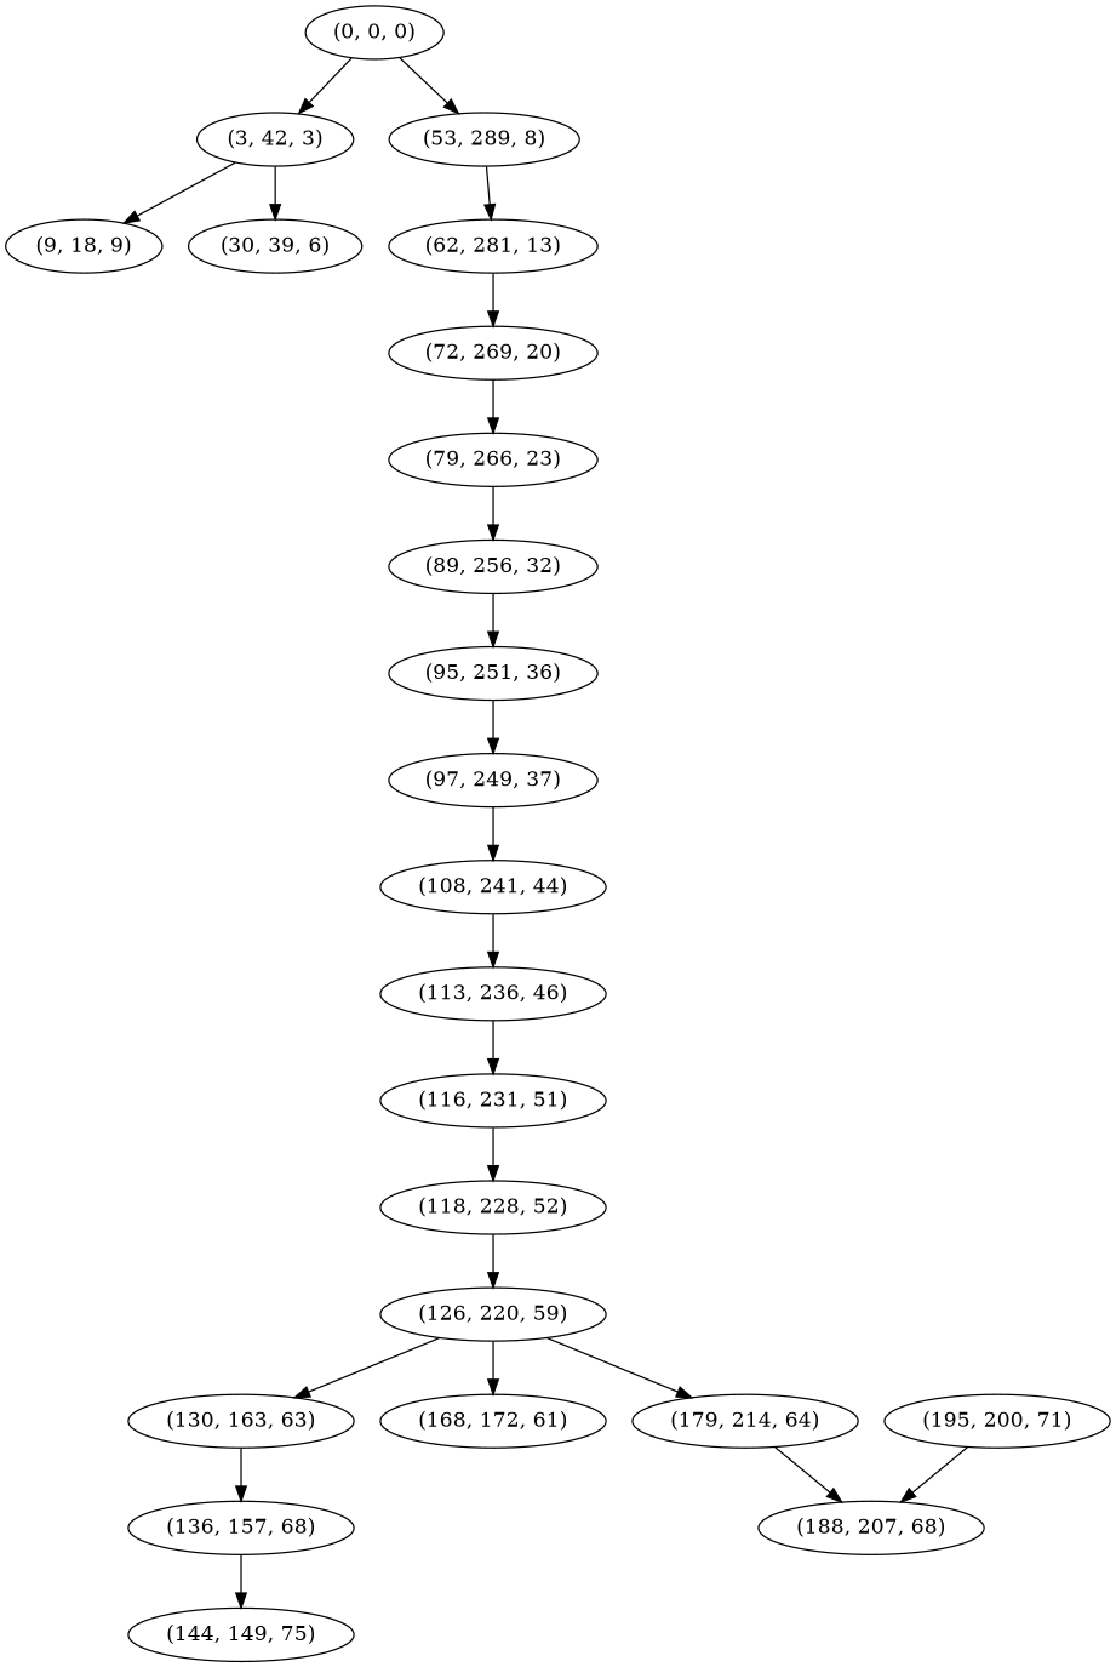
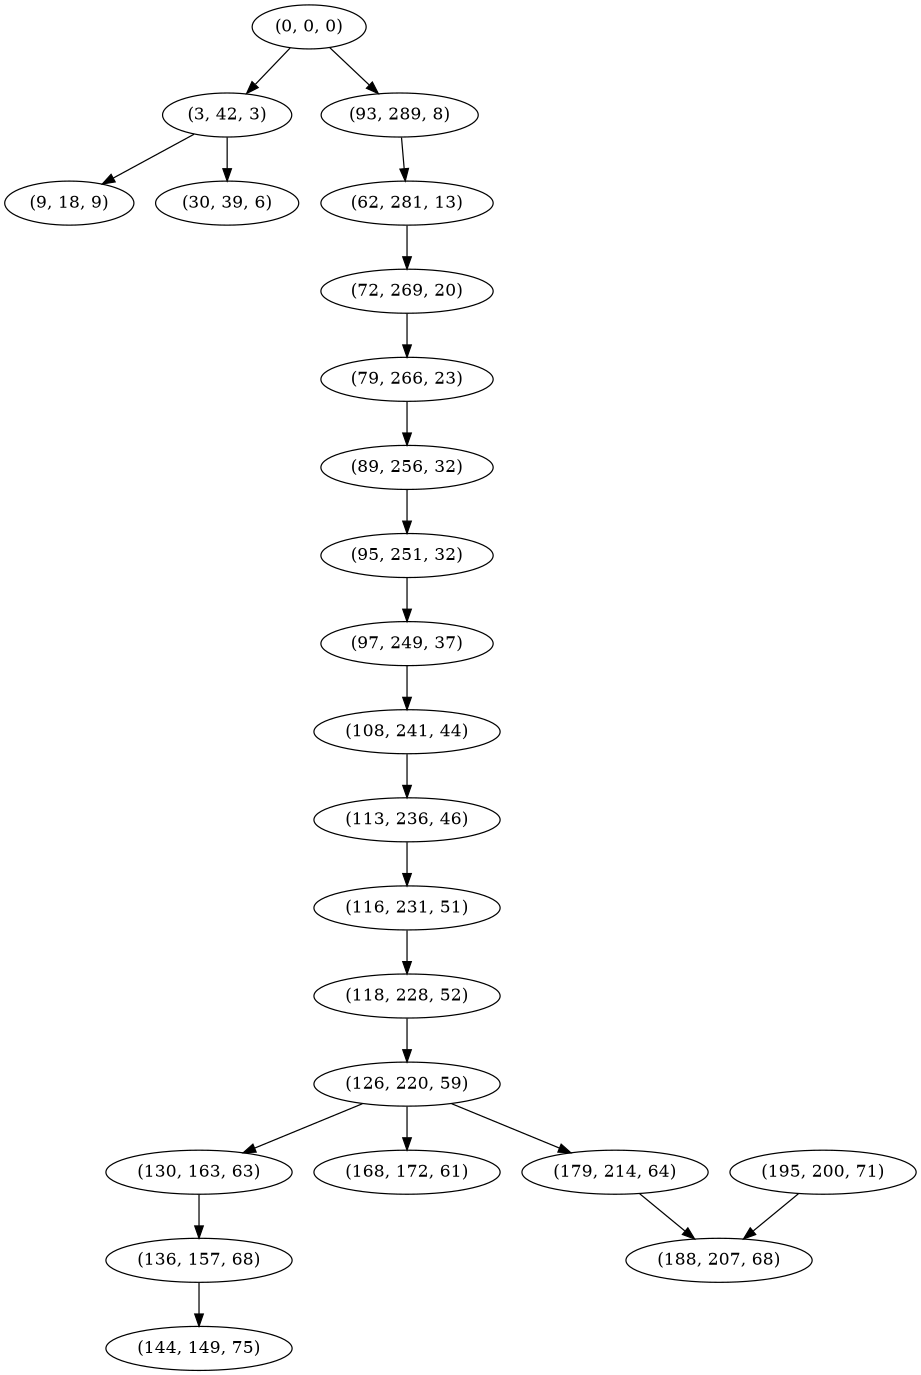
  digraph {
    "(0, 0, 0)"
    "(3, 42, 3)"
-   "(53, 289, 8)"
+   "(53, 289, 8)" [label="(93, 289, 8)"]
    "(9, 18, 9)"
    "(30, 39, 6)"
    "(62, 281, 13)"
    "(72, 269, 20)"
    "(79, 266, 23)"
    "(89, 256, 32)"
-   "(95, 251, 36)"
+   "(95, 251, 36)" [label="(95, 251, 32)"]
    "(97, 249, 37)"
    "(108, 241, 44)"
    n13 [label="(113, 236, 46)"]
    "(116, 231, 51)"
    "(118, 228, 52)"
    "(126, 220, 59)"
    "(130, 163, 63)"
    "(168, 172, 61)"
    "(179, 214, 64)"
    "(136, 157, 68)"
    "(188, 207, 68)"
    "(144, 149, 75)"
    "(195, 200, 71)"
    "(0, 0, 0)" -> "(3, 42, 3)"
    "(0, 0, 0)" -> "(53, 289, 8)"
    "(3, 42, 3)" -> "(9, 18, 9)"
    "(3, 42, 3)" -> "(30, 39, 6)"
    "(53, 289, 8)" -> "(62, 281, 13)"
    "(62, 281, 13)" -> "(72, 269, 20)"
    "(72, 269, 20)" -> "(79, 266, 23)"
    "(79, 266, 23)" -> "(89, 256, 32)"
    "(89, 256, 32)" -> "(95, 251, 36)"
    "(95, 251, 36)" -> "(97, 249, 37)"
    "(97, 249, 37)" -> "(108, 241, 44)"
    "(108, 241, 44)" -> n13
    n13 -> "(116, 231, 51)"
    "(116, 231, 51)" -> "(118, 228, 52)"
    "(118, 228, 52)" -> "(126, 220, 59)"
    "(126, 220, 59)" -> "(130, 163, 63)"
    "(126, 220, 59)" -> "(168, 172, 61)"
    "(126, 220, 59)" -> "(179, 214, 64)"
    "(130, 163, 63)" -> "(136, 157, 68)"
    "(179, 214, 64)" -> "(188, 207, 68)"
    "(136, 157, 68)" -> "(144, 149, 75)"
    "(195, 200, 71)" -> "(188, 207, 68)"
  }
